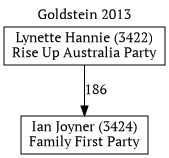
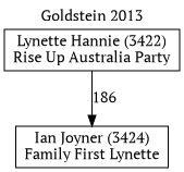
  digraph {
    label="Goldstein 2013"
    labelloc=t
    mclimit=10
    fontname="PT Serif"
    node [shape=box fontname="PT Serif"]
-   n1 [label="Ian Joyner (3424)\nFamily First Party"]
+   n1 [label="Ian Joyner (3424)\nFamily First Lynette"]
    n2 [label="Lynette Hannie (3422)\nRise Up Australia Party"]
    n2 -> n1 [label=186 fontname="PT Serif"]
  }
